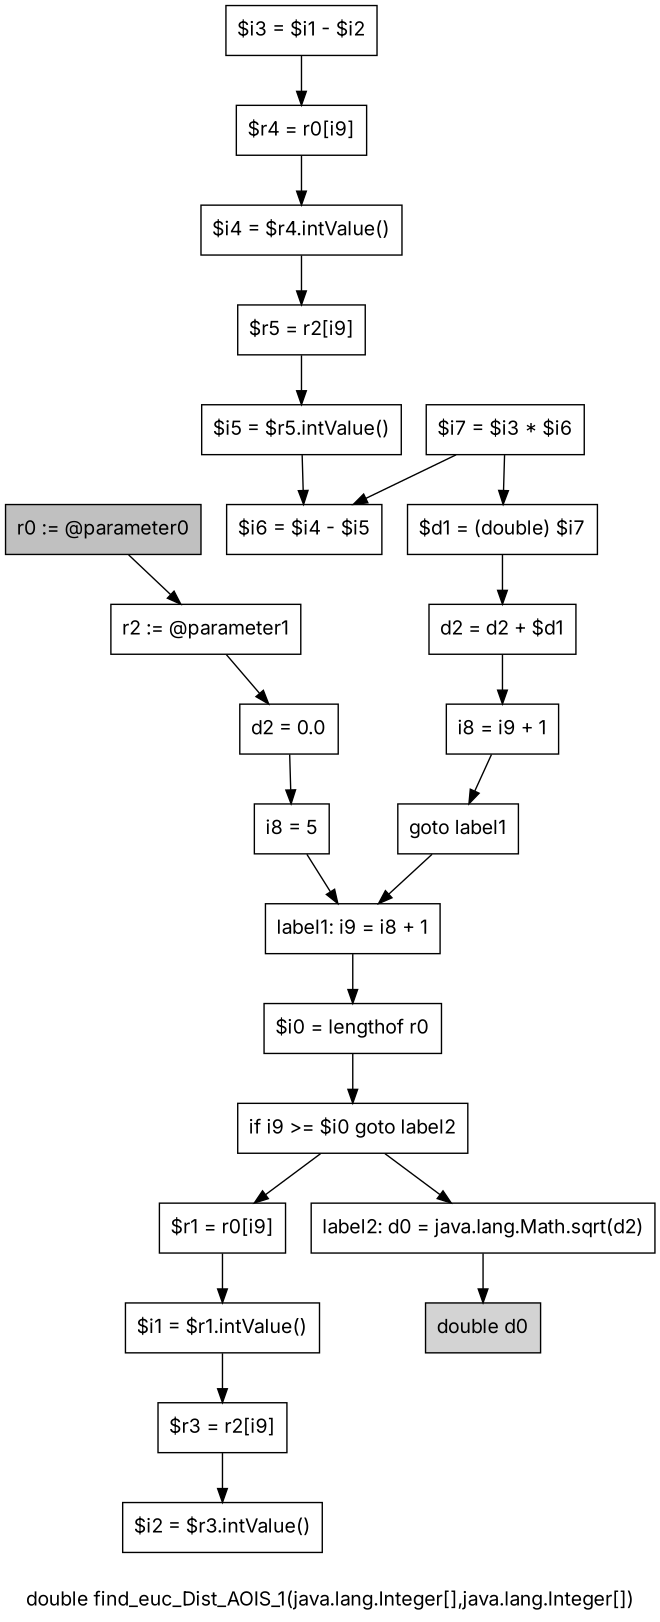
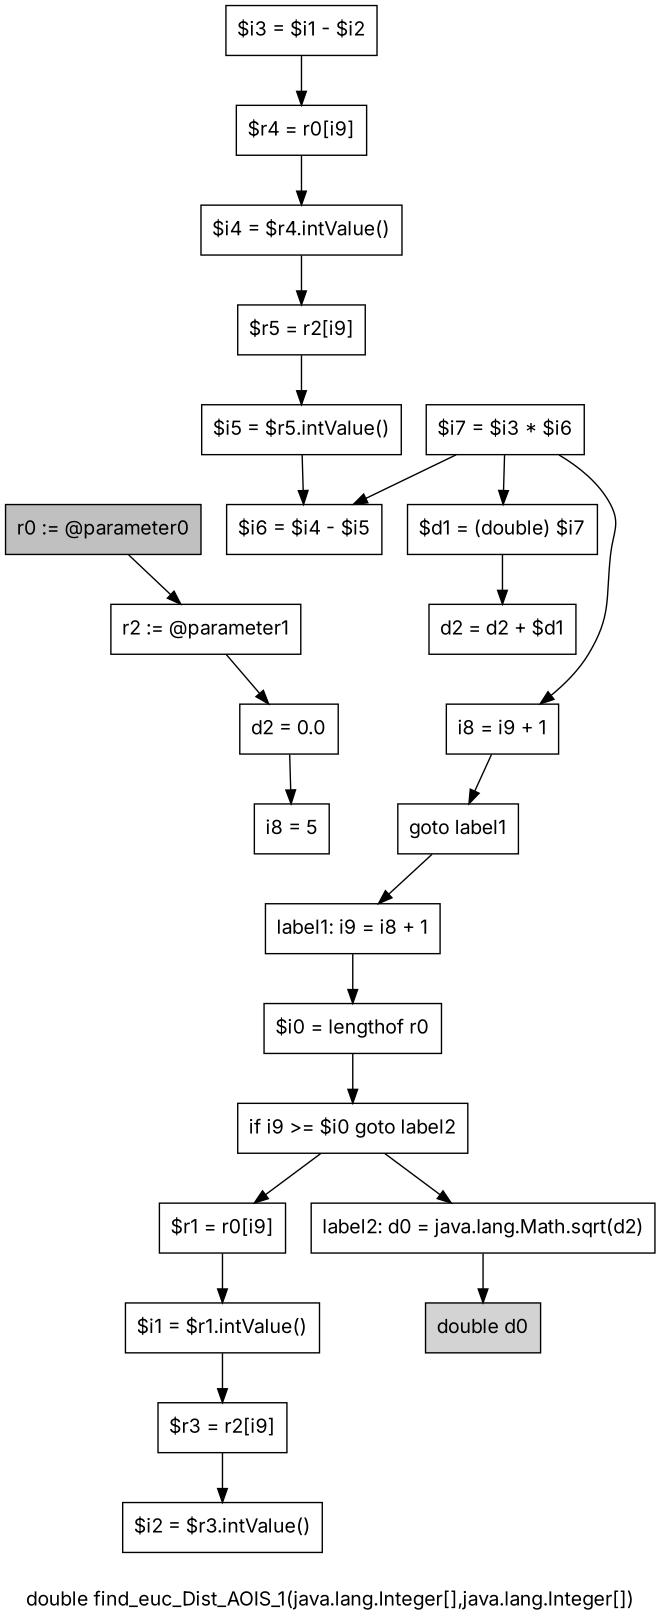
  digraph {
    fontname=Inter
    label="double find_euc_Dist_AOIS_1(java.lang.Integer[],java.lang.Integer[])"
    node [fontname=Inter shape=box]
    edge [fontname=Inter]
    n1 [fillcolor=gray label="r0 := @parameter0" style=filled]
    n2 [label="r2 := @parameter1"]
    n3 [label="d2 = 0.0"]
    n4 [label="i8 = 5"]
    n5 [label="label1: i9 = i8 + 1"]
    n6 [label="$i0 = lengthof r0"]
    n7 [label="if i9 >= $i0 goto label2"]
    n8 [label="$r1 = r0[i9]"]
    n9 [label="label2: d0 = java.lang.Math.sqrt(d2)"]
    n10 [label="$i1 = $r1.intValue()"]
    n11 [fillcolor=lightgray label="double d0" style=filled]
    n12 [label="$r3 = r2[i9]"]
    n13 [label="$i2 = $r3.intValue()"]
    n14 [label="$i3 = $i1 - $i2"]
    n15 [label="$r4 = r0[i9]"]
    n16 [label="$i4 = $r4.intValue()"]
    n17 [label="$r5 = r2[i9]"]
    n18 [label="$i5 = $r5.intValue()"]
    n19 [label="$i6 = $i4 - $i5"]
    n20 [label="$i7 = $i3 * $i6"]
    n21 [label="$d1 = (double) $i7"]
    n22 [label="d2 = d2 + $d1"]
    n23 [label="i8 = i9 + 1"]
    n24 [label="goto label1"]
    n1 -> n2
    n2 -> n3
    n3 -> n4
-   n4 -> n5
    n5 -> n6
    n6 -> n7
    n7 -> n8
    n7 -> n9
    n8 -> n10
    n9 -> n11
    n10 -> n12
    n12 -> n13
    n14 -> n15
    n15 -> n16
    n16 -> n17
    n17 -> n18
    n18 -> n19
    n20 -> n19
    n20 -> n21
    n21 -> n22
-   n22 -> n23
+   n20 -> n23
    n23 -> n24
    n24 -> n5
  }
